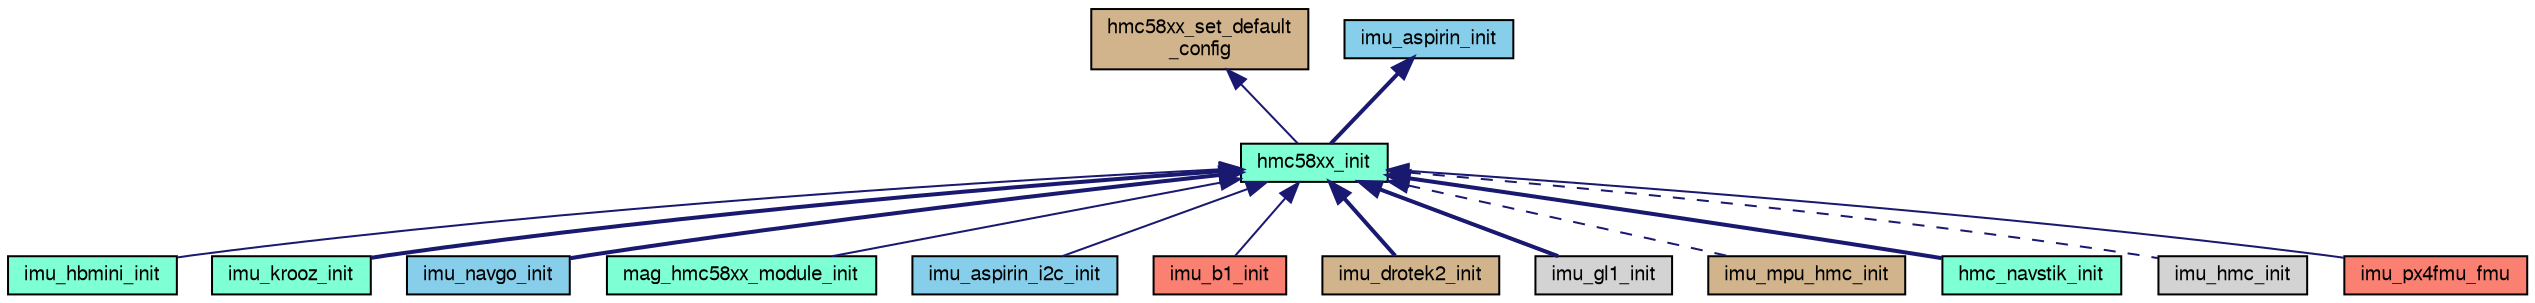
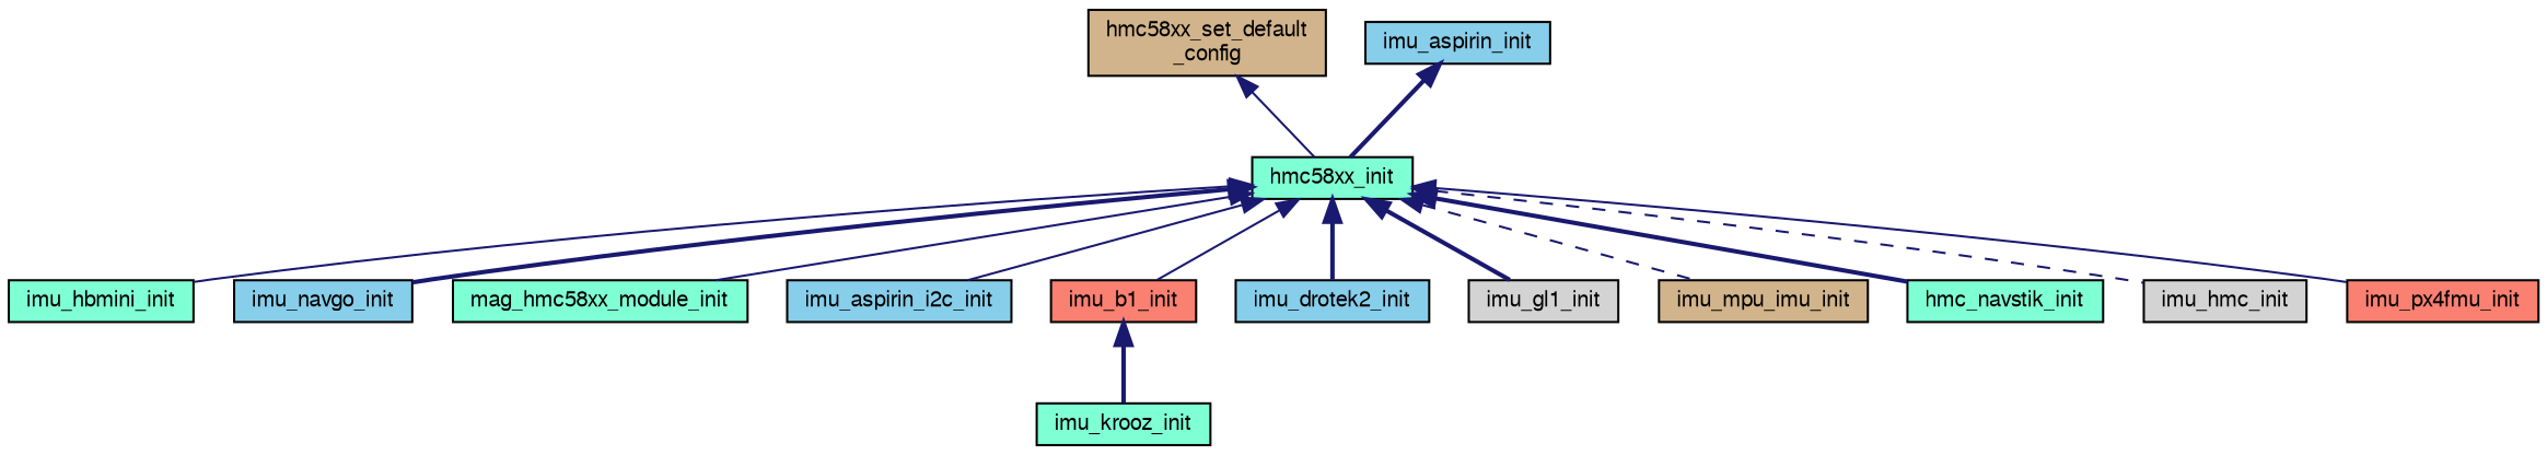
  digraph {
    rankdir=TB
    node [color=black fillcolor=aquamarine fontname=FreeSans fontsize=10 shape=record style=filled]
    edge [color=midnightblue dir=back fontname=FreeSans fontsize=10 labelfontname=FreeSans labelfontsize=10 style=solid]
    n1 [fillcolor=tan fontcolor=black height=0.2 label="hmc58xx_set_default\l_config" width=0.4]
    n2 [height=0.2 label=hmc58xx_init width=0.4]
    n3 [height=0.2 label=imu_hbmini_init width=0.4]
    n4 [height=0.2 label=imu_krooz_init width=0.4]
    n5 [fillcolor=skyblue height=0.2 label=imu_navgo_init width=0.4]
    n6 [height=0.2 label=mag_hmc58xx_module_init width=0.4]
    n7 [fillcolor=skyblue height=0.2 label=imu_aspirin_i2c_init width=0.4]
    n8 [fillcolor=salmon height=0.2 label=imu_b1_init width=0.4]
-   n9 [fillcolor=tan height=0.2 label=imu_drotek2_init width=0.4]
+   n9 [fillcolor=skyblue height=0.2 label=imu_drotek2_init width=0.4]
    n10 [fillcolor=lightgrey height=0.2 label=imu_gl1_init width=0.4]
-   n11 [fillcolor=tan height=0.2 label=imu_mpu_hmc_init width=0.4]
+   n11 [fillcolor=tan height=0.2 label=imu_mpu_imu_init width=0.4]
    n12 [height=0.2 label=hmc_navstik_init width=0.4]
    n13 [fillcolor=lightgrey height=0.2 label=imu_hmc_init width=0.4]
-   n14 [fillcolor=salmon height=0.2 label=imu_px4fmu_fmu width=0.4]
+   n14 [fillcolor=salmon height=0.2 label=imu_px4fmu_init width=0.4]
    n15 [fillcolor=skyblue height=0.2 label=imu_aspirin_init width=0.4]
    n1 -> n2
    n2 -> n3
-   n2 -> n4 [style=bold]
+   n8 -> n4 [style=bold]
    n2 -> n5 [style=bold]
    n2 -> n6
    n2 -> n7
    n2 -> n8
    n2 -> n9 [style=bold]
    n2 -> n10 [style=bold]
    n2 -> n11 [style=dashed]
    n2 -> n12 [style=bold]
    n2 -> n13 [style=dashed]
    n2 -> n14
    n15 -> n2 [style=bold]
  }
